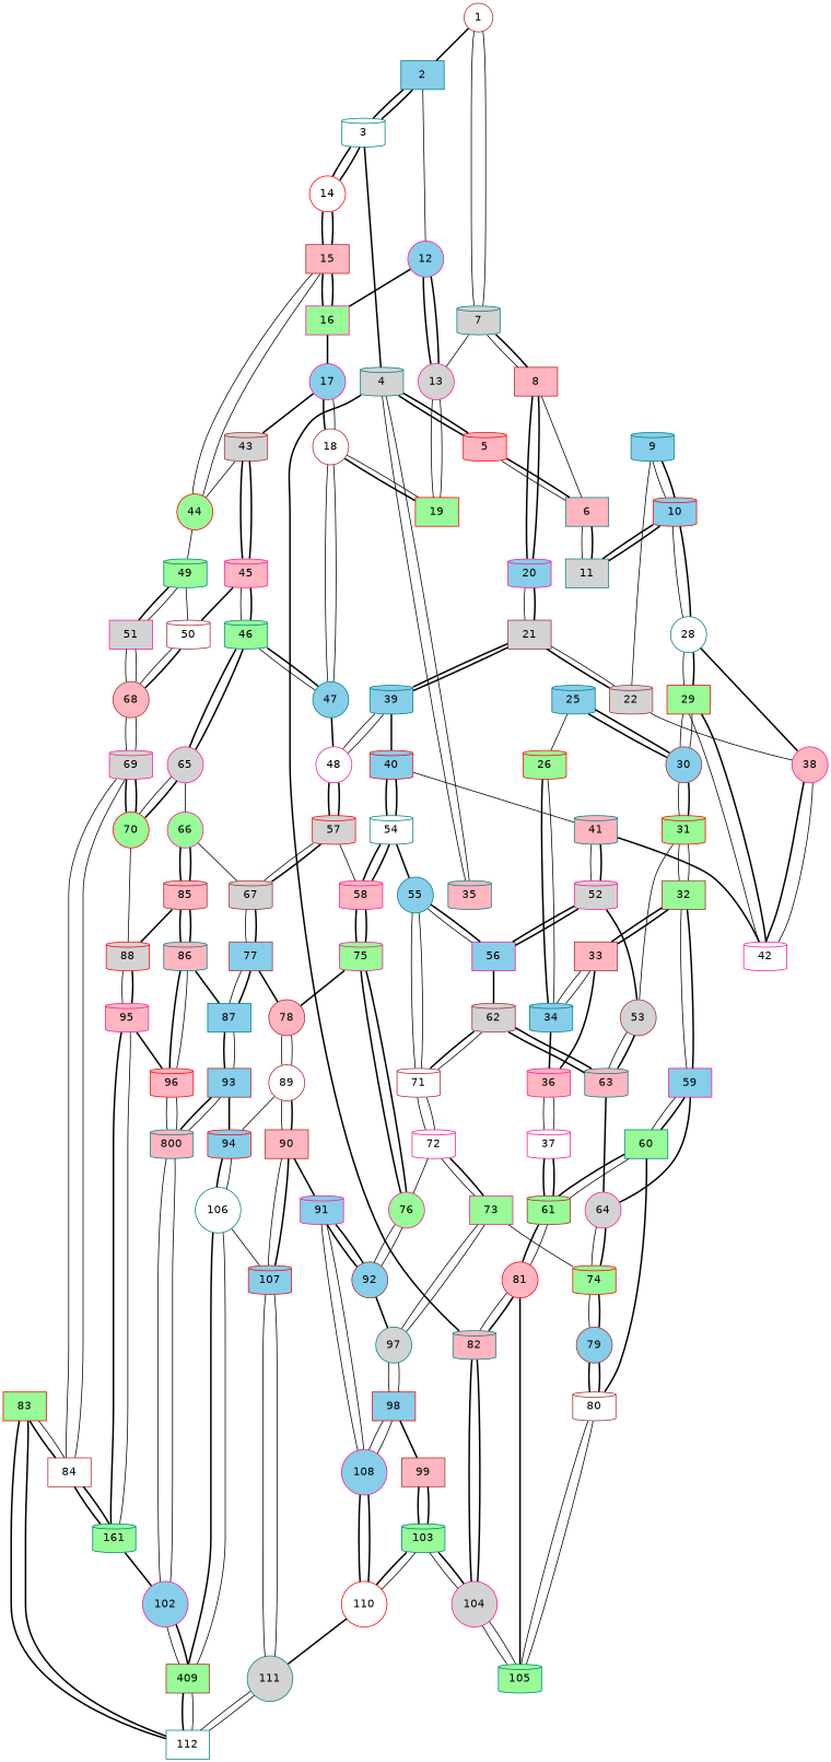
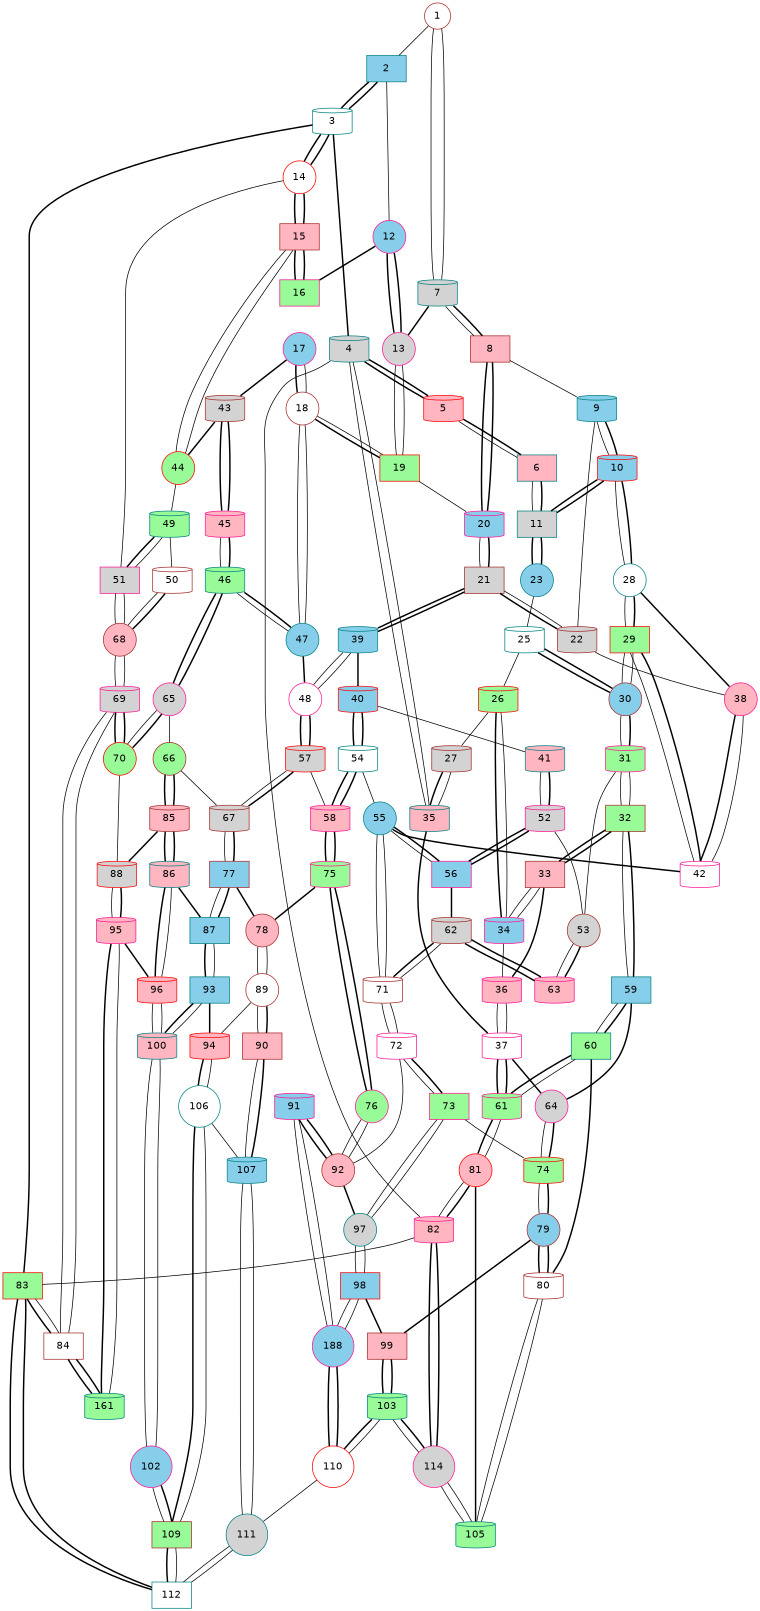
  graph {
    fontname="DejaVu Sans"
    node [color=teal fillcolor=skyblue fontname="DejaVu Sans" shape=cylinder style=filled]
    edge [fontname="DejaVu Sans" style=bold]
    1 [color=brown fillcolor=white shape=circle]
    2 [shape=box]
    7 [fillcolor=lightgrey]
    3 [fillcolor=white]
    12 [color=deeppink shape=circle]
    8 [color=brown fillcolor=lightpink shape=box]
    13 [color=deeppink fillcolor=lightgrey shape=circle]
    4 [fillcolor=lightgrey]
    14 [color=red fillcolor=white shape=circle]
    83 [color=red fillcolor=palegreen shape=box]
    16 [color=deeppink fillcolor=palegreen shape=box]
    5 [color=red fillcolor=lightpink]
    35 [fillcolor=lightpink]
-   82 [fillcolor=lightpink]
+   82 [color=deeppink fillcolor=lightpink]
    15 [color=brown fillcolor=lightpink shape=box]
    51 [color=deeppink fillcolor=lightgrey shape=box]
    84 [color=brown fillcolor=white shape=box]
    112 [fillcolor=white shape=box]
    6 [fillcolor=lightpink shape=box]
    37 [color=deeppink fillcolor=white]
-   104 [color=deeppink fillcolor=lightgrey shape=circle]
+   104 [color=deeppink fillcolor=lightgrey shape=circle label=114]
    11 [fillcolor=lightgrey shape=box]
+   23 [shape=circle]
    9
    20 [color=deeppink]
    19 [color=red fillcolor=palegreen shape=box]
    10 [color=red]
    22 [color=brown fillcolor=lightgrey]
    21 [color=brown fillcolor=lightgrey shape=box]
    28 [fillcolor=white shape=circle]
    38 [color=deeppink fillcolor=lightpink shape=circle]
    29 [color=red fillcolor=palegreen shape=box]
-   25
+   25 [fillcolor=white]
    17 [color=deeppink shape=circle]
    44 [color=red fillcolor=palegreen shape=circle]
    68 [color=brown fillcolor=lightpink shape=circle]
    49 [fillcolor=palegreen]
    18 [color=brown fillcolor=white shape=circle]
    43 [color=brown fillcolor=lightgrey]
    47 [shape=circle]
    45 [color=deeppink fillcolor=lightpink]
    48 [color=deeppink fillcolor=white shape=circle]
    39
    40 [color=red]
    42 [color=deeppink fillcolor=white]
    26 [color=red fillcolor=palegreen]
    30 [color=brown shape=circle]
-   34
-   31 [color=red fillcolor=palegreen]
+   27 [color=brown fillcolor=lightgrey]
+   34 [color=deeppink]
+   31 [color=deeppink fillcolor=palegreen]
    36 [color=deeppink fillcolor=lightpink]
    32 [color=brown fillcolor=palegreen shape=box]
    53 [color=brown fillcolor=lightgrey shape=circle]
    33 [color=brown fillcolor=lightpink shape=box]
-   59 [color=deeppink shape=box]
-   63 [fillcolor=lightpink]
+   59 [shape=box]
+   63 [color=deeppink fillcolor=lightpink]
    60 [fillcolor=palegreen shape=box]
    64 [color=deeppink fillcolor=lightgrey shape=circle]
-   61 [color=brown fillcolor=palegreen]
+   61 [color=deeppink fillcolor=palegreen]
    81 [color=red fillcolor=lightpink shape=circle]
    41 [fillcolor=lightpink]
    54 [fillcolor=white]
    57 [color=red fillcolor=lightgrey]
    52 [color=deeppink fillcolor=lightgrey]
    55 [shape=circle]
    58 [color=deeppink fillcolor=lightpink]
    56 [color=deeppink shape=box]
    46 [fillcolor=palegreen]
    50 [color=brown fillcolor=white]
    65 [color=deeppink fillcolor=lightgrey shape=circle]
-   66 [color=deeppink fillcolor=palegreen shape=circle]
+   66 [color=brown fillcolor=palegreen shape=circle]
    70 [color=red fillcolor=palegreen shape=circle]
    67 [color=brown fillcolor=lightgrey]
    69 [color=deeppink fillcolor=lightgrey]
    62 [color=brown fillcolor=lightgrey]
    71 [color=brown fillcolor=white]
    75 [color=deeppink fillcolor=palegreen]
    72 [color=deeppink fillcolor=white]
    77 [color=brown shape=box]
    76 [color=deeppink fillcolor=palegreen shape=circle]
    78 [color=brown fillcolor=lightpink shape=circle]
    80 [color=brown fillcolor=white]
    74 [color=red fillcolor=palegreen]
    105 [fillcolor=palegreen]
    79 [color=brown shape=circle]
    85 [color=brown fillcolor=lightpink]
    88 [color=red fillcolor=lightgrey]
    86 [fillcolor=lightpink]
    87 [shape=box]
    n90 [fillcolor=palegreen label=161]
    95 [color=deeppink fillcolor=lightpink]
    73 [color=deeppink fillcolor=palegreen shape=box]
    97 [fillcolor=lightgrey shape=circle]
-   92 [color=brown shape=circle]
+   92 [color=brown fillcolor=lightpink shape=circle]
    98 [color=red shape=box]
    99 [color=brown fillcolor=lightpink shape=box]
    89 [color=brown fillcolor=white shape=circle]
-   93 [color=brown shape=box]
+   93 [shape=box]
    90 [color=brown fillcolor=lightpink shape=box]
-   94 [color=red]
+   94 [color=red fillcolor=lightpink]
    103 [fillcolor=palegreen]
    102 [color=deeppink shape=circle]
    96 [color=red fillcolor=lightpink]
-   100 [fillcolor=lightpink label=800]
+   100 [fillcolor=lightpink]
    91 [color=deeppink]
-   107 [color=red]
+   107
    106 [fillcolor=white shape=circle]
-   108 [color=deeppink shape=circle]
+   108 [color=deeppink shape=circle label=188]
    111 [fillcolor=lightgrey shape=circle]
    110 [color=red fillcolor=white shape=circle]
-   109 [color=brown fillcolor=palegreen shape=box label=409]
-   1 -- 2
+   109 [color=brown fillcolor=palegreen shape=box]
+   1 -- 2 [style=solid]
    1 -- 7 [style=solid]
    1 -- 7 [style=solid]
    2 -- 3
    2 -- 3
    2 -- 12 [style=solid]
    7 -- 8 [style=solid]
    7 -- 8
-   7 -- 13 [style=solid]
+   7 -- 13
    3 -- 4
    3 -- 14
    3 -- 14
+   3 -- 83
    12 -- 13
    12 -- 13
    12 -- 16
-   8 -- 6 [style=solid]
+   8 -- 9 [style=solid]
    8 -- 20
    8 -- 20
    13 -- 19 [style=solid]
    13 -- 19 [style=solid]
    4 -- 5
    4 -- 5
    4 -- 35 [style=solid]
    4 -- 35 [style=solid]
-   4 -- 82
+   4 -- 82 [style=solid]
    14 -- 15
    14 -- 15
+   14 -- 51 [style=solid]
    83 -- 84
    83 -- 84 [style=solid]
    83 -- 112
    83 -- 112
-   16 -- 17
    5 -- 6 [style=solid]
    5 -- 6
+   35 -- 37
+   82 -- 83 [style=solid]
    82 -- 104
    82 -- 104
    15 -- 16
    15 -- 16
    15 -- 44 [style=solid]
    15 -- 44 [style=solid]
    51 -- 68 [style=solid]
    51 -- 68 [style=solid]
    84 -- n90
    84 -- n90
    6 -- 11 [style=solid]
    6 -- 11
    37 -- 61
    37 -- 61
    104 -- 105 [style=solid]
    104 -- 105 [style=solid]
+   11 -- 23
+   11 -- 23
+   23 -- 25 [style=solid]
    9 -- 10 [style=solid]
    9 -- 10
    9 -- 22 [style=solid]
    20 -- 21 [style=solid]
    20 -- 21
+   19 -- 20 [style=solid]
    10 -- 11
    10 -- 11
    10 -- 28 [style=solid]
    10 -- 28
    22 -- 38 [style=solid]
    21 -- 22
    21 -- 22 [style=solid]
    21 -- 39
    21 -- 39
    28 -- 38
    28 -- 29 [style=solid]
    28 -- 29
    38 -- 42
    38 -- 42 [style=solid]
    29 -- 42 [style=solid]
    29 -- 42
    29 -- 30 [style=solid]
    29 -- 30 [style=solid]
    25 -- 26 [style=solid]
    25 -- 30
    25 -- 30
    17 -- 18
    17 -- 18 [style=solid]
    17 -- 43
    44 -- 49 [style=solid]
    68 -- 69 [style=solid]
    68 -- 69 [style=solid]
    49 -- 51
    49 -- 51 [style=solid]
    49 -- 50 [style=solid]
    18 -- 19
    18 -- 19 [style=solid]
    18 -- 47 [style=solid]
    18 -- 47 [style=solid]
-   43 -- 44 [style=solid]
+   43 -- 44
    43 -- 45
    43 -- 45
    47 -- 48
    45 -- 46 [style=solid]
    45 -- 46
-   45 -- 50
    48 -- 57
    48 -- 57
    39 -- 48 [style=solid]
    39 -- 48 [style=solid]
    39 -- 40
    40 -- 41 [style=solid]
    40 -- 54
    40 -- 54
+   26 -- 27 [style=solid]
    26 -- 34
    26 -- 34 [style=solid]
    30 -- 31 [style=solid]
    30 -- 31
-   34 -- 36
+   27 -- 35
+   27 -- 35 [style=solid]
+   34 -- 36 [style=solid]
    31 -- 32 [style=solid]
    31 -- 32 [style=solid]
    31 -- 53 [style=solid]
    36 -- 37 [style=solid]
    36 -- 37 [style=solid]
    32 -- 33
    32 -- 33
    32 -- 59 [style=solid]
    32 -- 59
    53 -- 63 [style=solid]
    53 -- 63
    33 -- 34 [style=solid]
    33 -- 34 [style=solid]
    33 -- 36
    59 -- 60 [style=solid]
    59 -- 60
    59 -- 64
-   63 -- 64
+   37 -- 64
    60 -- 61
    60 -- 61 [style=solid]
    60 -- 80
    64 -- 74 [style=solid]
    64 -- 74
    61 -- 81
    61 -- 81 [style=solid]
    81 -- 82 [style=solid]
    81 -- 82
    81 -- 105
-   41 -- 42
+   55 -- 42
    41 -- 52 [style=solid]
    41 -- 52
-   54 -- 55
+   54 -- 55 [style=solid]
    54 -- 58
    54 -- 58
    57 -- 58 [style=solid]
    57 -- 67 [style=solid]
    57 -- 67
-   52 -- 53
+   52 -- 53 [style=solid]
    52 -- 56
    52 -- 56
    55 -- 56 [style=solid]
    55 -- 56
    55 -- 71 [style=solid]
    55 -- 71 [style=solid]
    58 -- 75
    58 -- 75
    56 -- 62
    46 -- 47 [style=solid]
    46 -- 47
    46 -- 65
    46 -- 65
    50 -- 68 [style=solid]
    50 -- 68
    65 -- 66 [style=solid]
    65 -- 70 [style=solid]
    65 -- 70
    66 -- 67 [style=solid]
    66 -- 85
    66 -- 85
    70 -- 88 [style=solid]
    67 -- 77 [style=solid]
    67 -- 77
    69 -- 84 [style=solid]
    69 -- 84 [style=solid]
    69 -- 70
    69 -- 70
    62 -- 63
    62 -- 63
    62 -- 71
    62 -- 71 [style=solid]
    71 -- 72 [style=solid]
    71 -- 72 [style=solid]
    75 -- 76
    75 -- 76
    75 -- 78
-   72 -- 76 [style=solid]
+   72 -- 92 [style=solid]
    72 -- 73 [style=solid]
    72 -- 73
    77 -- 78
    77 -- 87 [style=solid]
    77 -- 87
    76 -- 92 [style=solid]
    76 -- 92 [style=solid]
    78 -- 89 [style=solid]
    78 -- 89 [style=solid]
    80 -- 105 [style=solid]
    80 -- 105 [style=solid]
    74 -- 79 [style=solid]
    74 -- 79
    79 -- 80
    79 -- 80
+   79 -- 99
    85 -- 88
    85 -- 86
    85 -- 86
    88 -- 95 [style=solid]
    88 -- 95
    86 -- 87
    86 -- 96
    86 -- 96 [style=solid]
    87 -- 93
    87 -- 93 [style=solid]
-   n90 -- 102
    95 -- n90
    95 -- n90 [style=solid]
    95 -- 96
    73 -- 74 [style=solid]
    73 -- 97 [style=solid]
    73 -- 97 [style=solid]
    97 -- 98 [style=solid]
    97 -- 98 [style=solid]
    92 -- 97
    98 -- 99
    98 -- 108 [style=solid]
    98 -- 108 [style=solid]
    99 -- 103
    99 -- 103
    89 -- 90 [style=solid]
    89 -- 90
    89 -- 94 [style=solid]
    93 -- 94
    93 -- 100
    93 -- 100 [style=solid]
-   90 -- 91
    90 -- 107 [style=solid]
    90 -- 107
    94 -- 106
    94 -- 106 [style=solid]
    103 -- 104 [style=solid]
    103 -- 104
    103 -- 110
    103 -- 110 [style=solid]
    102 -- 109 [style=solid]
    102 -- 109
    96 -- 100 [style=solid]
    96 -- 100 [style=solid]
    100 -- 102 [style=solid]
    100 -- 102 [style=solid]
    91 -- 92
    91 -- 92
    91 -- 108 [style=solid]
    91 -- 108 [style=solid]
    107 -- 111 [style=solid]
    107 -- 111 [style=solid]
    106 -- 107 [style=solid]
    106 -- 109
    106 -- 109 [style=solid]
    108 -- 110
    108 -- 110
    111 -- 112 [style=solid]
    111 -- 112 [style=solid]
-   110 -- 111
+   110 -- 111 [style=solid]
    109 -- 112
    109 -- 112 [style=solid]
  }
